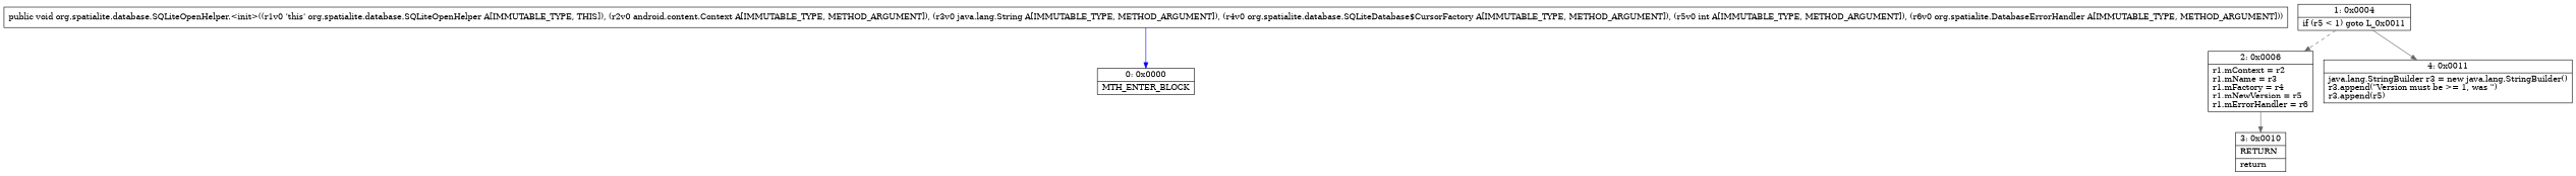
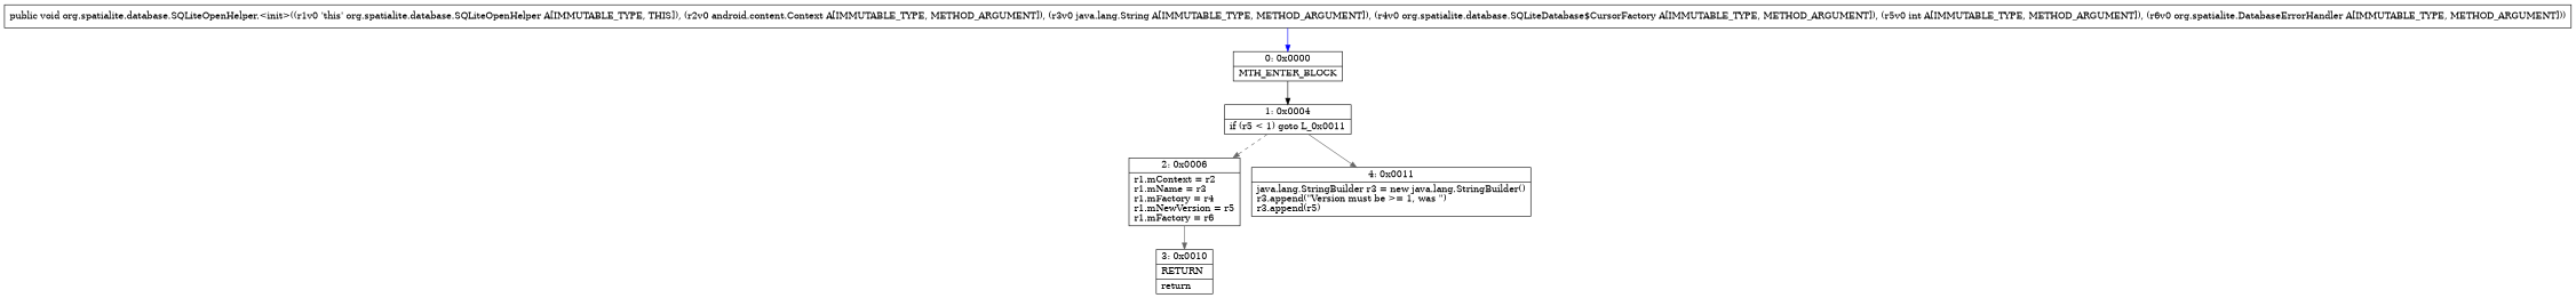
  digraph {
    node [shape=record]
    edge [color=gray40]
    n1 [label="{0\:\ 0x0000|MTH_ENTER_BLOCK\l}"]
    n2 [label="{1\:\ 0x0004|if (r5 \< 1) goto L_0x0011\l}"]
-   n3 [label="{2\:\ 0x0006|r1.mContext = r2\lr1.mName = r3\lr1.mFactory = r4\lr1.mNewVersion = r5\lr1.mErrorHandler = r6\l}"]
+   n3 [label="{2\:\ 0x0006|r1.mContext = r2\lr1.mName = r3\lr1.mFactory = r4\lr1.mNewVersion = r5\lr1.mFactory = r6\l}"]
    n4 [label="{4\:\ 0x0011|java.lang.StringBuilder r3 = new java.lang.StringBuilder()\lr3.append(\"Version must be \>= 1, was \")\lr3.append(r5)\l}"]
    n5 [label="{3\:\ 0x0010|RETURN\l|return\l}"]
    n6 [label="{public void org.spatialite.database.SQLiteOpenHelper.\<init\>((r1v0 'this' org.spatialite.database.SQLiteOpenHelper A[IMMUTABLE_TYPE, THIS]), (r2v0 android.content.Context A[IMMUTABLE_TYPE, METHOD_ARGUMENT]), (r3v0 java.lang.String A[IMMUTABLE_TYPE, METHOD_ARGUMENT]), (r4v0 org.spatialite.database.SQLiteDatabase$CursorFactory A[IMMUTABLE_TYPE, METHOD_ARGUMENT]), (r5v0 int A[IMMUTABLE_TYPE, METHOD_ARGUMENT]), (r6v0 org.spatialite.DatabaseErrorHandler A[IMMUTABLE_TYPE, METHOD_ARGUMENT])) }"]
+   n1 -> n2 [color=black]
    n2 -> n3 [style=dashed]
    n2 -> n4
    n3 -> n5
    n6 -> n1 [color=blue]
  }
